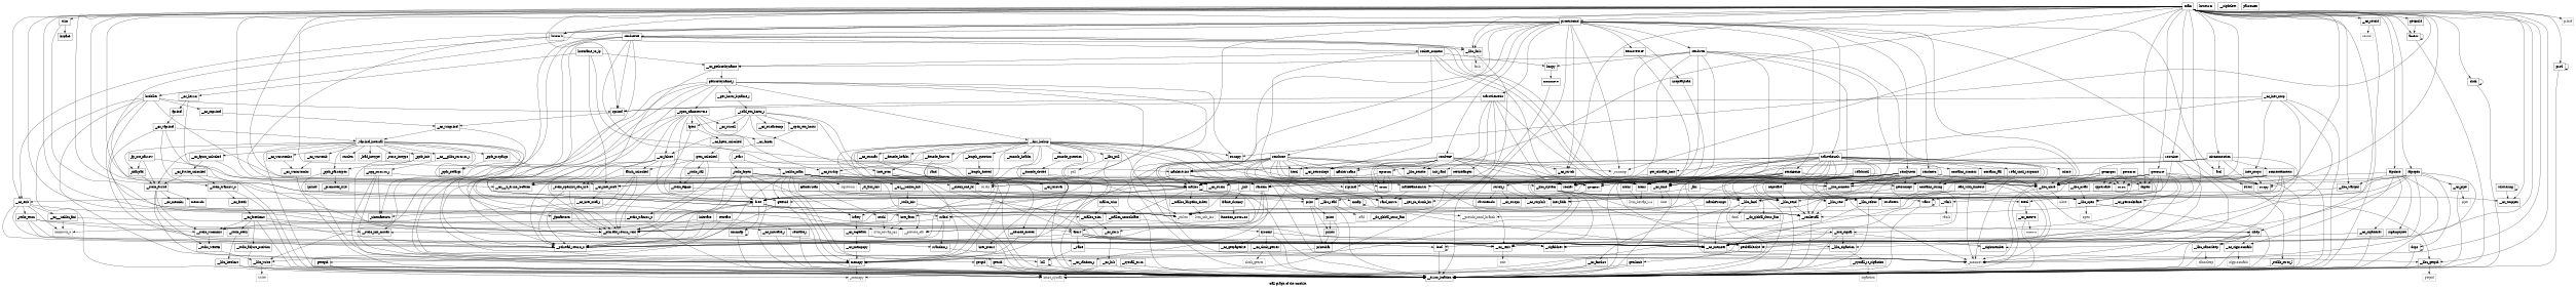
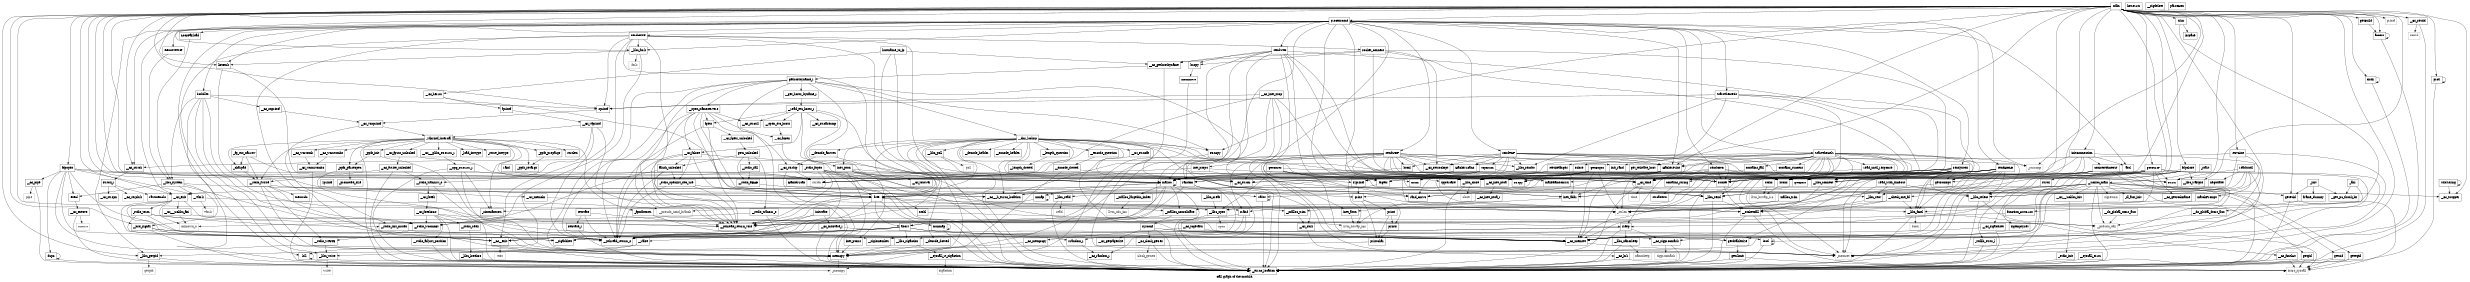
  digraph {
    label="Call graph of the module."
    node [shape=record]
    n1 [label="{matchPrompt}"]
    n2 [color=gray50 fontcolor=gray50 label="{_strlen}"]
    n3 [label="{HackerScan2}"]
    n4 [label="{inet_addr}"]
    n5 [label="{random}"]
    n6 [label="{szprintf}"]
    n7 [label="{inet_aton}"]
    n8 [label="{__pthread_return_0}"]
    n9 [label="{__pthread_return_void}"]
    n10 [label="{__GI_random_r}"]
    n11 [label="{print}"]
    n12 [label="{sendSTD}"]
    n13 [label="{__GI__exit}"]
    n14 [label="{__libc_close}"]
    n15 [label="{__GI_time}"]
    n16 [label="{__GI_gethostbyname}"]
    n17 [label="{__libc_connect}"]
    n18 [label="{__libc_send}"]
    n19 [label="{socket}"]
    n20 [label="{memcpy}"]
    n21 [label="{bcopy}"]
    n22 [color=gray50 fontcolor=gray50 label="{exit}"]
    n23 [label="{__errno_location}"]
    n24 [color=gray50 fontcolor=gray50 label="{close}"]
    n25 [color=gray50 fontcolor=gray50 label="{time}"]
    n26 [label="{__GI___h_errno_location}"]
    n27 [label="{gethostbyname_r}"]
    n28 [label="{__socketcall}"]
    n29 [color=gray50 fontcolor=gray50 label="{_memcpy}"]
    n30 [label="{memmove}"]
    n31 [label="{htons}"]
    n32 [color=gray50 fontcolor=gray50 label="{llvm_bswap_i16}"]
    n33 [label="{htonl}"]
    n34 [color=gray50 fontcolor=gray50 label="{llvm_bswap_i32}"]
    n35 [label="{__GI_sigprocmask}"]
    n36 [color=gray50 fontcolor=gray50 label="{sigprocmask}"]
    n37 [label="{getdtablesize}"]
    n38 [label="{getrlimit}"]
    n39 [color=gray50 fontcolor=gray50 label="{int80_syscall}"]
    n40 [label="{contains_string}"]
    n41 [label="{strcasestr}"]
    n42 [label="{__vfork}"]
    n43 [color=gray50 fontcolor=gray50 label="{vfork}"]
    n44 [color=gray50 fontcolor=gray50 label="{__pseudo_cond_branch}"]
    n45 [label="{NetisRanges}"]
    n46 [label="{__GI_setsid}"]
    n47 [color=gray50 fontcolor=gray50 label="{setsid}"]
    n48 [label="{StartTheLelz}"]
    n49 [label="{__libc_fcntl}"]
    n50 [label="{sclose}"]
    n51 [label="{get_telstate_host}"]
    n52 [label="{read_until_response}"]
    n53 [label="{contains_fail}"]
    n54 [label="{contains_success}"]
    n55 [label="{__libc_select}"]
    n56 [label="{getsockopt}"]
    n57 [label="{malloc}"]
    n58 [label="{srand}"]
    n59 [label="{__GI_memset}"]
    n60 [color=gray50 fontcolor=gray50 label="{_memset}"]
    n61 [label="{rand_cmwc}"]
    n62 [label="{HackerPrint}"]
    n63 [label="{__GI_fcntl64}"]
    n64 [color=gray50 fontcolor=gray50 label="{fcntl}"]
    n65 [label="{__GI_inet_ntoa}"]
    n66 [label="{read_with_timeout}"]
    n67 [label="{free}"]
    n68 [label="{__malloc_largebin_index}"]
    n69 [label="{__malloc_consolidate}"]
    n70 [label="{mmap}"]
    n71 [label="{__GI_sbrk}"]
    n72 [label="{srandom_r}"]
    n73 [label="{StartTheNetis}"]
    n74 [label="{__libc_sendto}"]
    n75 [label="{sprintf}"]
    n76 [label="{__GI_vsnprintf}"]
    n77 [label="{LoopPayload}"]
    n78 [label="{__libc_system}"]
    n79 [label="{wait4}"]
    n80 [label="{__bsd_signal}"]
    n81 [label="{execl}"]
    n82 [label="{botkiller}"]
    n83 [label="{sleep}"]
    n84 [label="{__GI_snprintf}"]
    n85 [label="{__sigismember}"]
    n86 [label="{__libc_sigaction}"]
    n87 [label="{__libc_nanosleep}"]
    n88 [label="{RemoveTMP}"]
    n89 [label="{geteuid}"]
    n90 [label="{sendUDP}"]
    n91 [label="{csum}"]
    n92 [label="{__GI_setsockopt}"]
    n93 [label="{init_rand}"]
    n94 [label="{getHost}"]
    n95 [label="{makeRandomStr}"]
    n96 [label="{HackerScan}"]
    n97 [label="{ntohl}"]
    n98 [label="{tcpcsum}"]
    n99 [label="{__malloc_trim}"]
    n100 [label="{abort}"]
    n101 [label="{munmap}"]
    n102 [label="{socket_connect}"]
    n103 [label="{__libc_getpid}"]
    n104 [color=gray50 fontcolor=gray50 label="{getpid}"]
    n105 [label="{sendCNC}"]
    n106 [label="{ioctl}"]
    n107 [label="{sendTCP}"]
    n108 [label="{__GI_strtok}"]
    n109 [color=gray50 fontcolor=gray50 label="{_strncmp}"]
    n110 [label="{strtok_r}"]
    n111 [label="{__GI_inet_ntoa_r}"]
    n112 [label="{access}"]
    n113 [label="{kill}"]
    n114 [label="{sendJUNK}"]
    n115 [label="{__libc_recv}"]
    n116 [label="{chdir}"]
    n117 [label="{sendHTTP}"]
    n118 [label="{__libc_fork}"]
    n119 [label="{__libc_write}"]
    n120 [color=gray50 fontcolor=gray50 label="{fork}"]
    n121 [color=gray50 fontcolor=gray50 label="{write}"]
    n122 [label="{__libc_open}"]
    n123 [color=gray50 fontcolor=gray50 label="{open}"]
    n124 [label="{sendHOLD}"]
    n125 [label="{__libc_creat}"]
    n126 [label="{__libc_waitpid}"]
    n127 [label="{__GI_pipe}"]
    n128 [color=gray50 fontcolor=gray50 label="{pipe}"]
    n129 [label="{processCmd}"]
    n130 [label="{atol}"]
    n131 [label="{__GI_exit}"]
    n132 [label="{__GI_strchr}"]
    n133 [label="{listFork}"]
    n134 [label="{strtol}"]
    n135 [label="{__GI___uClibc_fini}"]
    n136 [label="{_stdio_term}"]
    n137 [color=gray50 fontcolor=gray50 label="{unknown_0}"]
    n138 [label="{initConnection}"]
    n139 [label="{strcpy}"]
    n140 [label="{connectTimeout}"]
    n141 [label="{prctl}"]
    n142 [label="{getOurIP}"]
    n143 [label="{__GI_getsockname}"]
    n144 [label="{strstr}"]
    n145 [label="{fdgets}"]
    n146 [label="{__libc_read}"]
    n147 [label="{getBuild}"]
    n148 [label="{dup2}"]
    n149 [color=gray50 fontcolor=gray50 label="{read}"]
    n150 [label="{__decode_dotted}"]
    n151 [label="{__length_dotted}"]
    n152 [label="{hstrerror}"]
    n153 [label="{__GI_herror}"]
    n154 [label="{fprintf}"]
    n155 [label="{__GI_vfprintf}"]
    n156 [label="{_uintmaxtostr}"]
    n157 [label="{strncpy}"]
    n158 [label="{__dns_lookup}"]
    n159 [label="{__open_nameservers}"]
    n160 [label="{__get_hosts_byname_r}"]
    n161 [color=gray50 fontcolor=gray50 label="{strlen}"]
    n162 [label="{__decode_answer}"]
    n163 [label="{inet_pton}"]
    n164 [label="{__libc_poll}"]
    n165 [label="{__GI_strncat}"]
    n166 [label="{__encode_header}"]
    n167 [label="{__decode_header}"]
    n168 [label="{__encode_question}"]
    n169 [label="{__length_question}"]
    n170 [label="{__GI_strdup}"]
    n171 [label="{__GI_fopen}"]
    n172 [label="{__GI_fclose}"]
    n173 [label="{fgets}"]
    n174 [label="{__GI_strcoll}"]
    n175 [label="{__read_etc_hosts_r}"]
    n176 [label="{__GI_sigaddset}"]
    n177 [label="{__sigaddset}"]
    n178 [label="{sigemptyset}"]
    n179 [label="{__syscall_rt_sigaction}"]
    n180 [label="{__sigdelset}"]
    n181 [color=gray50 fontcolor=gray50 label="{llvm_ctlz_i32}"]
    n182 [label="{sysconf}"]
    n183 [label="{__GI_brk}"]
    n184 [label="{__raise}"]
    n185 [label="{__GI_clock_getres}"]
    n186 [label="{__GI_getpagesize}"]
    n187 [label="{malloc_trim}"]
    n188 [label="{rand}"]
    n189 [label="{setstate}"]
    n190 [label="{setstate_r}"]
    n191 [label="{initstate}"]
    n192 [label="{__GI_initstate_r}"]
    n193 [label="{__GI_execve}"]
    n194 [label="{_stdlib_strto_l}"]
    n195 [color=gray50 fontcolor=gray50 label="{__pseudo_call}"]
    n196 [label="{__stdio_init_mutex}"]
    n197 [label="{__stdio_wcommit}"]
    n198 [color=gray50 fontcolor=gray50 label="{execve}"]
    n199 [color=gray50 fontcolor=gray50 label="{nanosleep}"]
    n200 [color=gray50 fontcolor=gray50 label="{clock_getres}"]
    n201 [label="{__check_one_fd}"]
    n202 [label="{__GI___uClibc_init}"]
    n203 [label="{_stdio_init}"]
-   n204 [label="{isatty}"]
    n205 [label="{__uClibc_main}"]
    n206 [color=gray50 fontcolor=gray50 label="{sigreturn}"]
    n207 [label="{getegid}"]
    n208 [label="{getgid}"]
    n209 [label="{getuid}"]
    n210 [label="{_dl_aux_init}"]
    n211 [color=gray50 fontcolor=gray50 label="{sigaction}"]
    n212 [label="{__syscall_error}"]
    n213 [label="{isspace}"]
    n214 [label="{__GI_toupper}"]
    n215 [color=gray50 fontcolor=gray50 label="{printf}"]
    n216 [label="{_vfprintf_internal}"]
    n217 [label="{_charpad}"]
    n218 [label="{__stdio_fwrite}"]
    n219 [label="{_ppfs_init}"]
    n220 [label="{_ppfs_prepargs}"]
    n221 [label="{_ppfs_setargs}"]
    n222 [label="{_ppfs_parsespec}"]
    n223 [label="{__GI_fputs_unlocked}"]
    n224 [label="{strnlen}"]
    n225 [label="{__GI___glibc_strerror_r}"]
    n226 [label="{__GI_wcrtomb}"]
    n227 [label="{__GI_wcsrtombs}"]
    n228 [label="{_load_inttype}"]
    n229 [label="{_store_inttype}"]
    n230 [label="{_fpmaxtostr}"]
    n231 [label="{__GI_tcgetattr}"]
    n232 [label="{__stdio_WRITE}"]
    n233 [label="{__stdio_trans2w_o}"]
    n234 [label="{__GI_fseek}"]
    n235 [label="{__GI_memchr}"]
    n236 [label="{memrchr}"]
    n237 [label="{_fp_out_narrow}"]
    n238 [label="{_promoted_size}"]
    n239 [label="{__GI_fwrite_unlocked}"]
    n240 [label="{__xpg_strerror_r}"]
    n241 [label="{__GI_wcsnrtombs}"]
    n242 [color=gray50 label="{__GI_strpbrk}"]
    n243 [label="{rawmemchr}"]
    n244 [label="{__GI_strspn}"]
    n245 [label="{__GI_mempcpy}"]
    n246 [label="{ntohs}"]
    n247 [label="{__open_etc_hosts}"]
    n248 [label="{_stdio_fopen}"]
    n249 [label="{__GI_strcasecmp}"]
    n250 [label="{fflush_unlocked}"]
    n251 [label="{_stdio_openlist_dec_use}"]
    n252 [label="{__GI_fgets_unlocked}"]
    n253 [label="{__GI_tolower}"]
    n254 [label="{inet_pton4}"]
    n255 [label="{__libc_lseek64}"]
    n256 [label="{getc_unlocked}"]
    n257 [label="{__stdio_READ}"]
    n258 [label="{__stdio_rfill}"]
    n259 [label="{__stdio_trans2r_o}"]
    n260 [label="{__encode_dotted}"]
    n261 [label="{__do_global_ctors_aux}"]
    n262 [label="{_fini}"]
    n263 [label="{__get_pc_thunk_bx}"]
    n264 [label="{__do_global_dtors_aux}"]
    n265 [color=gray50 fontcolor=gray50 label="{poll}"]
    n266 [label="{__GI_fseeko64}"]
    n267 [label="{__stdio_adjust_position}"]
    n268 [label="{__stdio_seek}"]
    n269 [label="{inet_ntop4}"]
    n270 [label="{__GI_inet_ntop}"]
    n271 [label="{main}"]
    n272 [label="{trim}"]
    n273 [label="{fdpopen}"]
    n274 [label="{fdpclose}"]
    n275 [label="{recvLine}"]
    n276 [label="{_init}"]
    n277 [label="{frame_dummy}"]
    n278 [label="{function_8048120}"]
    n279 [label="{_start}"]
    n280 [label="{printchar}"]
    n281 [label="{prints}"]
    n282 [label="{readUntil}"]
    n283 [label="{negotiate}"]
    n284 [label="{printi}"]
    n285 [label="{zprintf}"]
    n286 [label="{parseHex}"]
    n287 [label="{wildString}"]
    n288 [label="{uppercase}"]
    n289 [label="{getBogos}"]
    n290 [label="{getCores}"]
    n291 [label="{hostname_to_ip}"]
    n1 -> n2
    n3 -> n4
    n3 -> n5
    n3 -> n6
    n4 -> n7
    n5 -> n8
    n5 -> n9
    n5 -> n10
    n6 -> n11
    n7 -> n34
    n11 -> n280
    n11 -> n281
    n11 -> n284
    n12 -> n5
    n12 -> n13
    n12 -> n14
    n12 -> n15
    n12 -> n16
    n12 -> n17
    n12 -> n18
    n12 -> n19
    n12 -> n20
    n12 -> n21
    n13 -> n22
    n14 -> n23
    n14 -> n24
    n15 -> n23
    n15 -> n25
    n16 -> n26
    n16 -> n27
    n17 -> n28
    n18 -> n23
    n18 -> n28
    n19 -> n28
    n20 -> n29
    n21 -> n30
    n27 -> n7
    n27 -> n8
    n27 -> n9
    n27 -> n20
    n27 -> n23
    n27 -> n67
    n27 -> n157
    n27 -> n158
    n27 -> n159
    n27 -> n160
    n28 -> n23
    n28 -> n39
    n30 -> n29
    n31 -> n32
    n33 -> n34
    n35 -> n23
    n35 -> n36
    n37 -> n38
    n38 -> n23
    n38 -> n39
    n40 -> n41
    n42 -> n43
    n42 -> n44
    n45 -> n4
    n45 -> n5
    n45 -> n6
    n46 -> n23
    n46 -> n47
    n48 -> n2
    n48 -> n3
    n48 -> n15
    n48 -> n17
    n48 -> n18
    n48 -> n19
    n48 -> n23
    n48 -> n31
    n48 -> n49
    n48 -> n50
    n48 -> n51
    n48 -> n52
    n48 -> n53
    n48 -> n54
    n48 -> n55
    n48 -> n56
    n48 -> n57
    n48 -> n58
    n48 -> n59
    n48 -> n60
    n48 -> n61
    n48 -> n62
    n49 -> n23
    n49 -> n63
    n49 -> n64
    n50 -> n14
    n51 -> n65
    n52 -> n40
    n52 -> n60
    n52 -> n66
    n53 -> n40
    n54 -> n40
    n55 -> n23
    n55 -> n39
    n56 -> n28
    n57 -> n8
    n57 -> n9
    n57 -> n23
    n57 -> n57
    n57 -> n67
    n57 -> n68
    n57 -> n69
    n57 -> n70
    n57 -> n71
    n58 -> n8
    n58 -> n9
    n58 -> n72
    n59 -> n60
    n62 -> n2
    n62 -> n11
    n62 -> n18
    n62 -> n57
    n62 -> n59
    n62 -> n67
    n63 -> n23
    n63 -> n39
    n65 -> n111
    n66 -> n55
    n66 -> n60
    n66 -> n115
    n67 -> n8
    n67 -> n9
    n67 -> n69
    n67 -> n99
    n67 -> n100
    n67 -> n101
    n68 -> n181
    n69 -> n100
    n69 -> n182
    n70 -> n44
    n70 -> n70
    n71 -> n183
    n72 -> n10
    n73 -> n2
    n73 -> n19
    n73 -> n31
    n73 -> n45
    n73 -> n74
    n73 -> n75
    n74 -> n28
    n75 -> n76
    n76 -> n196
    n76 -> n216
    n77 -> n78
    n78 -> n13
    n78 -> n42
    n78 -> n79
    n78 -> n80
    n78 -> n81
    n79 -> n23
    n79 -> n79
    n80 -> n23
    n80 -> n85
    n80 -> n86
    n80 -> n177
    n81 -> n193
    n82 -> n20
    n82 -> n29
    n82 -> n59
    n82 -> n75
    n82 -> n78
    n82 -> n83
    n82 -> n84
    n83 -> n23
    n83 -> n35
    n83 -> n85
    n83 -> n86
    n83 -> n87
    n84 -> n76
    n86 -> n20
    n86 -> n179
    n87 -> n23
    n87 -> n199
    n88 -> n78
    n89 -> n23
    n89 -> n39
    n90 -> n3
    n90 -> n5
    n90 -> n15
    n90 -> n19
    n90 -> n31
    n90 -> n33
    n90 -> n57
    n90 -> n58
    n90 -> n60
    n90 -> n61
    n90 -> n62
    n90 -> n74
    n90 -> n91
    n90 -> n92
    n90 -> n93
    n90 -> n94
    n90 -> n95
    n92 -> n28
    n94 -> n4
    n95 -> n61
    n96 -> n61
    n96 -> n97
    n97 -> n34
    n98 -> n31
    n98 -> n57
    n98 -> n67
    n98 -> n91
    n99 -> n71
    n100 -> n8
    n100 -> n13
    n100 -> n35
    n100 -> n59
    n100 -> n86
    n100 -> n177
    n100 -> n184
    n101 -> n23
    n101 -> n101
    n102 -> n16
    n102 -> n17
    n102 -> n19
    n102 -> n21
    n102 -> n31
    n102 -> n92
    n103 -> n23
    n103 -> n104
    n105 -> n4
    n105 -> n14
    n105 -> n15
    n105 -> n17
    n105 -> n19
    n105 -> n31
    n105 -> n83
    n106 -> n23
    n106 -> n106
    n107 -> n3
    n107 -> n15
    n107 -> n19
    n107 -> n31
    n107 -> n33
    n107 -> n61
    n107 -> n62
    n107 -> n74
    n107 -> n91
    n107 -> n92
    n107 -> n94
    n107 -> n98
    n107 -> n108
    n107 -> n109
    n108 -> n110
    n110 -> n242
    n110 -> n243
    n110 -> n244
    n111 -> n34
    n111 -> n156
    n112 -> n23
    n112 -> n112
    n113 -> n23
    n113 -> n113
    n114 -> n14
    n114 -> n15
    n114 -> n17
    n114 -> n18
    n114 -> n19
    n114 -> n31
    n114 -> n37
    n114 -> n49
    n114 -> n55
    n114 -> n56
    n114 -> n57
    n114 -> n59
    n114 -> n60
    n114 -> n94
    n114 -> n95
    n115 -> n28
    n116 -> n23
    n116 -> n116
    n117 -> n2
    n117 -> n5
    n117 -> n13
    n117 -> n14
    n117 -> n15
    n117 -> n20
    n117 -> n75
    n117 -> n102
    n117 -> n118
    n117 -> n119
    n118 -> n23
    n118 -> n120
    n119 -> n23
    n119 -> n121
    n122 -> n23
    n122 -> n123
    n124 -> n14
    n124 -> n15
    n124 -> n17
    n124 -> n19
    n124 -> n23
    n124 -> n31
    n124 -> n37
    n124 -> n49
    n124 -> n55
    n124 -> n56
    n124 -> n57
    n124 -> n59
    n124 -> n60
    n124 -> n94
    n125 -> n122
    n126 -> n79
    n127 -> n23
    n127 -> n128
    n129 -> n12
    n129 -> n13
    n129 -> n14
    n129 -> n48
    n129 -> n62
    n129 -> n65
    n129 -> n73
    n129 -> n77
    n129 -> n82
    n129 -> n88
    n129 -> n90
    n129 -> n103
    n129 -> n105
    n129 -> n107
    n129 -> n108
    n129 -> n109
    n129 -> n113
    n129 -> n114
    n129 -> n117
    n129 -> n118
    n129 -> n124
    n129 -> n130
    n129 -> n131
    n129 -> n132
    n129 -> n133
    n130 -> n134
    n131 -> n8
    n131 -> n9
    n131 -> n13
    n131 -> n135
    n131 -> n136
    n131 -> n137
    n133 -> n57
    n133 -> n67
-   n133 -> n118
+   n118 -> n133
    n134 -> n194
    n135 -> n137
    n135 -> n195
    n136 -> n8
    n136 -> n177
    n136 -> n196
    n136 -> n197
    n138 -> n14
    n138 -> n19
    n138 -> n59
    n138 -> n130
    n138 -> n132
    n138 -> n139
    n138 -> n140
    n140 -> n17
    n140 -> n23
    n140 -> n31
    n140 -> n49
    n140 -> n55
    n140 -> n56
    n140 -> n60
    n140 -> n94
    n141 -> n23
    n141 -> n141
    n142 -> n4
    n142 -> n14
    n142 -> n17
    n142 -> n19
    n142 -> n31
    n142 -> n59
    n142 -> n106
    n142 -> n122
    n142 -> n139
    n142 -> n143
    n142 -> n144
    n142 -> n145
    n143 -> n28
    n145 -> n146
    n146 -> n23
    n146 -> n149
    n147 -> n112
    n148 -> n23
    n148 -> n148
    n150 -> n20
    n153 -> n26
    n153 -> n154
    n154 -> n155
    n155 -> n8
    n155 -> n9
    n155 -> n216
    n155 -> n233
    n157 -> n60
    n158 -> n4
    n158 -> n8
    n158 -> n9
    n158 -> n14
    n158 -> n17
    n158 -> n18
    n158 -> n19
    n158 -> n20
    n158 -> n23
    n158 -> n26
    n158 -> n57
    n158 -> n59
    n158 -> n67
    n158 -> n115
    n158 -> n157
    n158 -> n161
    n158 -> n162
    n158 -> n163
    n158 -> n164
    n158 -> n165
    n158 -> n166
    n158 -> n167
    n158 -> n168
    n158 -> n169
    n159 -> n8
    n159 -> n9
    n159 -> n26
    n159 -> n67
    n159 -> n170
    n159 -> n171
    n159 -> n172
    n159 -> n173
    n159 -> n174
    n160 -> n175
    n162 -> n150
    n162 -> n170
    n163 -> n20
    n163 -> n23
    n163 -> n59
    n163 -> n132
    n163 -> n253
    n163 -> n254
    n164 -> n23
    n164 -> n265
    n165 -> n2
    n168 -> n260
    n169 -> n151
    n170 -> n20
    n170 -> n57
    n170 -> n161
    n171 -> n248
    n172 -> n8
    n172 -> n9
    n172 -> n14
    n172 -> n67
    n172 -> n250
    n172 -> n251
+   n173 -> n8
    n173 -> n9
    n173 -> n252
    n175 -> n23
    n175 -> n132
    n175 -> n163
    n175 -> n172
    n175 -> n173
    n175 -> n174
    n175 -> n247
    n175 -> n249
    n176 -> n23
    n176 -> n177
    n178 -> n59
    n179 -> n23
    n179 -> n211
    n182 -> n23
    n182 -> n37
    n182 -> n185
    n182 -> n186
    n183 -> n23
    n183 -> n39
    n184 -> n103
    n184 -> n113
    n185 -> n23
    n185 -> n200
    n187 -> n69
    n187 -> n99
    n188 -> n5
    n189 -> n8
    n189 -> n9
    n189 -> n190
    n190 -> n23
    n191 -> n8
    n191 -> n9
    n191 -> n192
    n192 -> n23
    n192 -> n72
    n193 -> n23
    n193 -> n198
    n194 -> n23
    n196 -> n20
    n197 -> n232
    n201 -> n49
    n201 -> n100
    n201 -> n122
    n202 -> n203
    n203 -> n23
-   n203 -> n204
-   n204 -> n231
    n205 -> n20
    n205 -> n23
    n205 -> n26
    n205 -> n59
    n205 -> n89
    n205 -> n131
    n205 -> n195
    n205 -> n201
    n205 -> n202
    n205 -> n206
    n205 -> n207
    n205 -> n208
    n205 -> n209
    n205 -> n210
    n207 -> n23
    n207 -> n39
    n208 -> n23
    n208 -> n39
    n209 -> n23
    n209 -> n39
    n212 -> n23
    n216 -> n23
    n216 -> n156
    n216 -> n161
    n216 -> n217
    n216 -> n218
    n216 -> n219
    n216 -> n220
    n216 -> n221
    n216 -> n222
    n216 -> n223
    n216 -> n224
    n216 -> n225
    n216 -> n226
    n216 -> n227
    n216 -> n228
    n216 -> n229
    n216 -> n230
    n217 -> n218
    n218 -> n20
    n218 -> n197
    n218 -> n232
    n218 -> n235
    n218 -> n236
    n219 -> n59
    n219 -> n222
    n220 -> n221
    n222 -> n20
    n222 -> n238
    n223 -> n161
    n223 -> n239
    n225 -> n240
    n226 -> n241
    n227 -> n241
    n230 -> n59
    n230 -> n195
    n231 -> n59
    n231 -> n106
    n231 -> n245
    n232 -> n119
    n233 -> n23
    n233 -> n234
    n234 -> n266
    n235 -> n2
    n237 -> n161
    n237 -> n217
    n237 -> n218
    n239 -> n23
    n239 -> n218
    n239 -> n233
    n240 -> n20
    n240 -> n23
    n240 -> n156
    n240 -> n161
    n241 -> n23
    n245 -> n20
    n246 -> n32
    n247 -> n171
    n248 -> n8
    n248 -> n9
    n248 -> n23
    n248 -> n49
    n248 -> n57
    n248 -> n67
    n248 -> n122
    n248 -> n196
-   n248 -> n204
    n250 -> n8
    n250 -> n9
    n250 -> n197
    n250 -> n251
    n251 -> n8
    n251 -> n9
    n251 -> n67
    n252 -> n256
    n254 -> n20
    n255 -> n23
    n255 -> n39
    n256 -> n250
    n256 -> n257
    n256 -> n258
    n256 -> n259
    n257 -> n146
    n258 -> n257
    n259 -> n23
    n259 -> n197
    n260 -> n20
    n260 -> n132
    n260 -> n161
    n261 -> n195
    n262 -> n263
    n262 -> n264
    n264 -> n195
    n266 -> n8
    n266 -> n9
    n266 -> n23
    n266 -> n197
    n266 -> n267
    n266 -> n268
    n267 -> n23
    n268 -> n255
    n269 -> n23
    n269 -> n139
    n269 -> n161
    n270 -> n23
    n270 -> n59
    n270 -> n75
    n270 -> n139
    n270 -> n161
    n270 -> n269
    n271 -> n2
    n271 -> n6
    n271 -> n15
    n271 -> n46
    n271 -> n57
    n271 -> n58
    n271 -> n59
    n271 -> n60
    n271 -> n62
    n271 -> n65
    n271 -> n67
    n271 -> n75
    n271 -> n80
    n271 -> n83
    n271 -> n89
    n271 -> n93
    n271 -> n103
    n271 -> n108
    n271 -> n109
    n271 -> n112
    n271 -> n116
    n271 -> n118
    n271 -> n126
    n271 -> n129
    n271 -> n131
    n271 -> n133
    n271 -> n138
    n271 -> n139
    n271 -> n141
    n271 -> n142
    n271 -> n144
    n271 -> n145
    n271 -> n147
    n271 -> n157
    n271 -> n214
    n271 -> n215
    n271 -> n272
    n271 -> n273
    n271 -> n274
    n271 -> n275
    n272 -> n2
    n272 -> n213
    n273 -> n13
    n273 -> n14
    n273 -> n37
    n273 -> n42
    n273 -> n57
    n273 -> n60
    n273 -> n81
    n273 -> n127
    n273 -> n148
    n274 -> n14
    n274 -> n23
    n274 -> n35
    n274 -> n126
    n274 -> n176
    n274 -> n178
    n275 -> n55
    n275 -> n60
    n275 -> n62
    n275 -> n115
    n276 -> n89
    n276 -> n263
    n276 -> n277
    n277 -> n278
    n278 -> n137
    n279 -> n205
    n280 -> n119
    n281 -> n280
    n282 -> n1
    n282 -> n55
    n282 -> n60
    n282 -> n115
    n282 -> n144
    n282 -> n283
    n283 -> n18
    n284 -> n280
    n284 -> n281
    n285 -> n11
    n287 -> n214
    n287 -> n287
    n288 -> n214
    n289 -> n2
    n289 -> n14
    n289 -> n59
    n289 -> n132
    n289 -> n139
    n289 -> n144
    n289 -> n145
    n289 -> n288
    n290 -> n14
    n290 -> n59
    n290 -> n122
    n290 -> n144
    n290 -> n145
    n290 -> n288
    n291 -> n16
    n291 -> n65
    n291 -> n139
    n291 -> n153
  }
